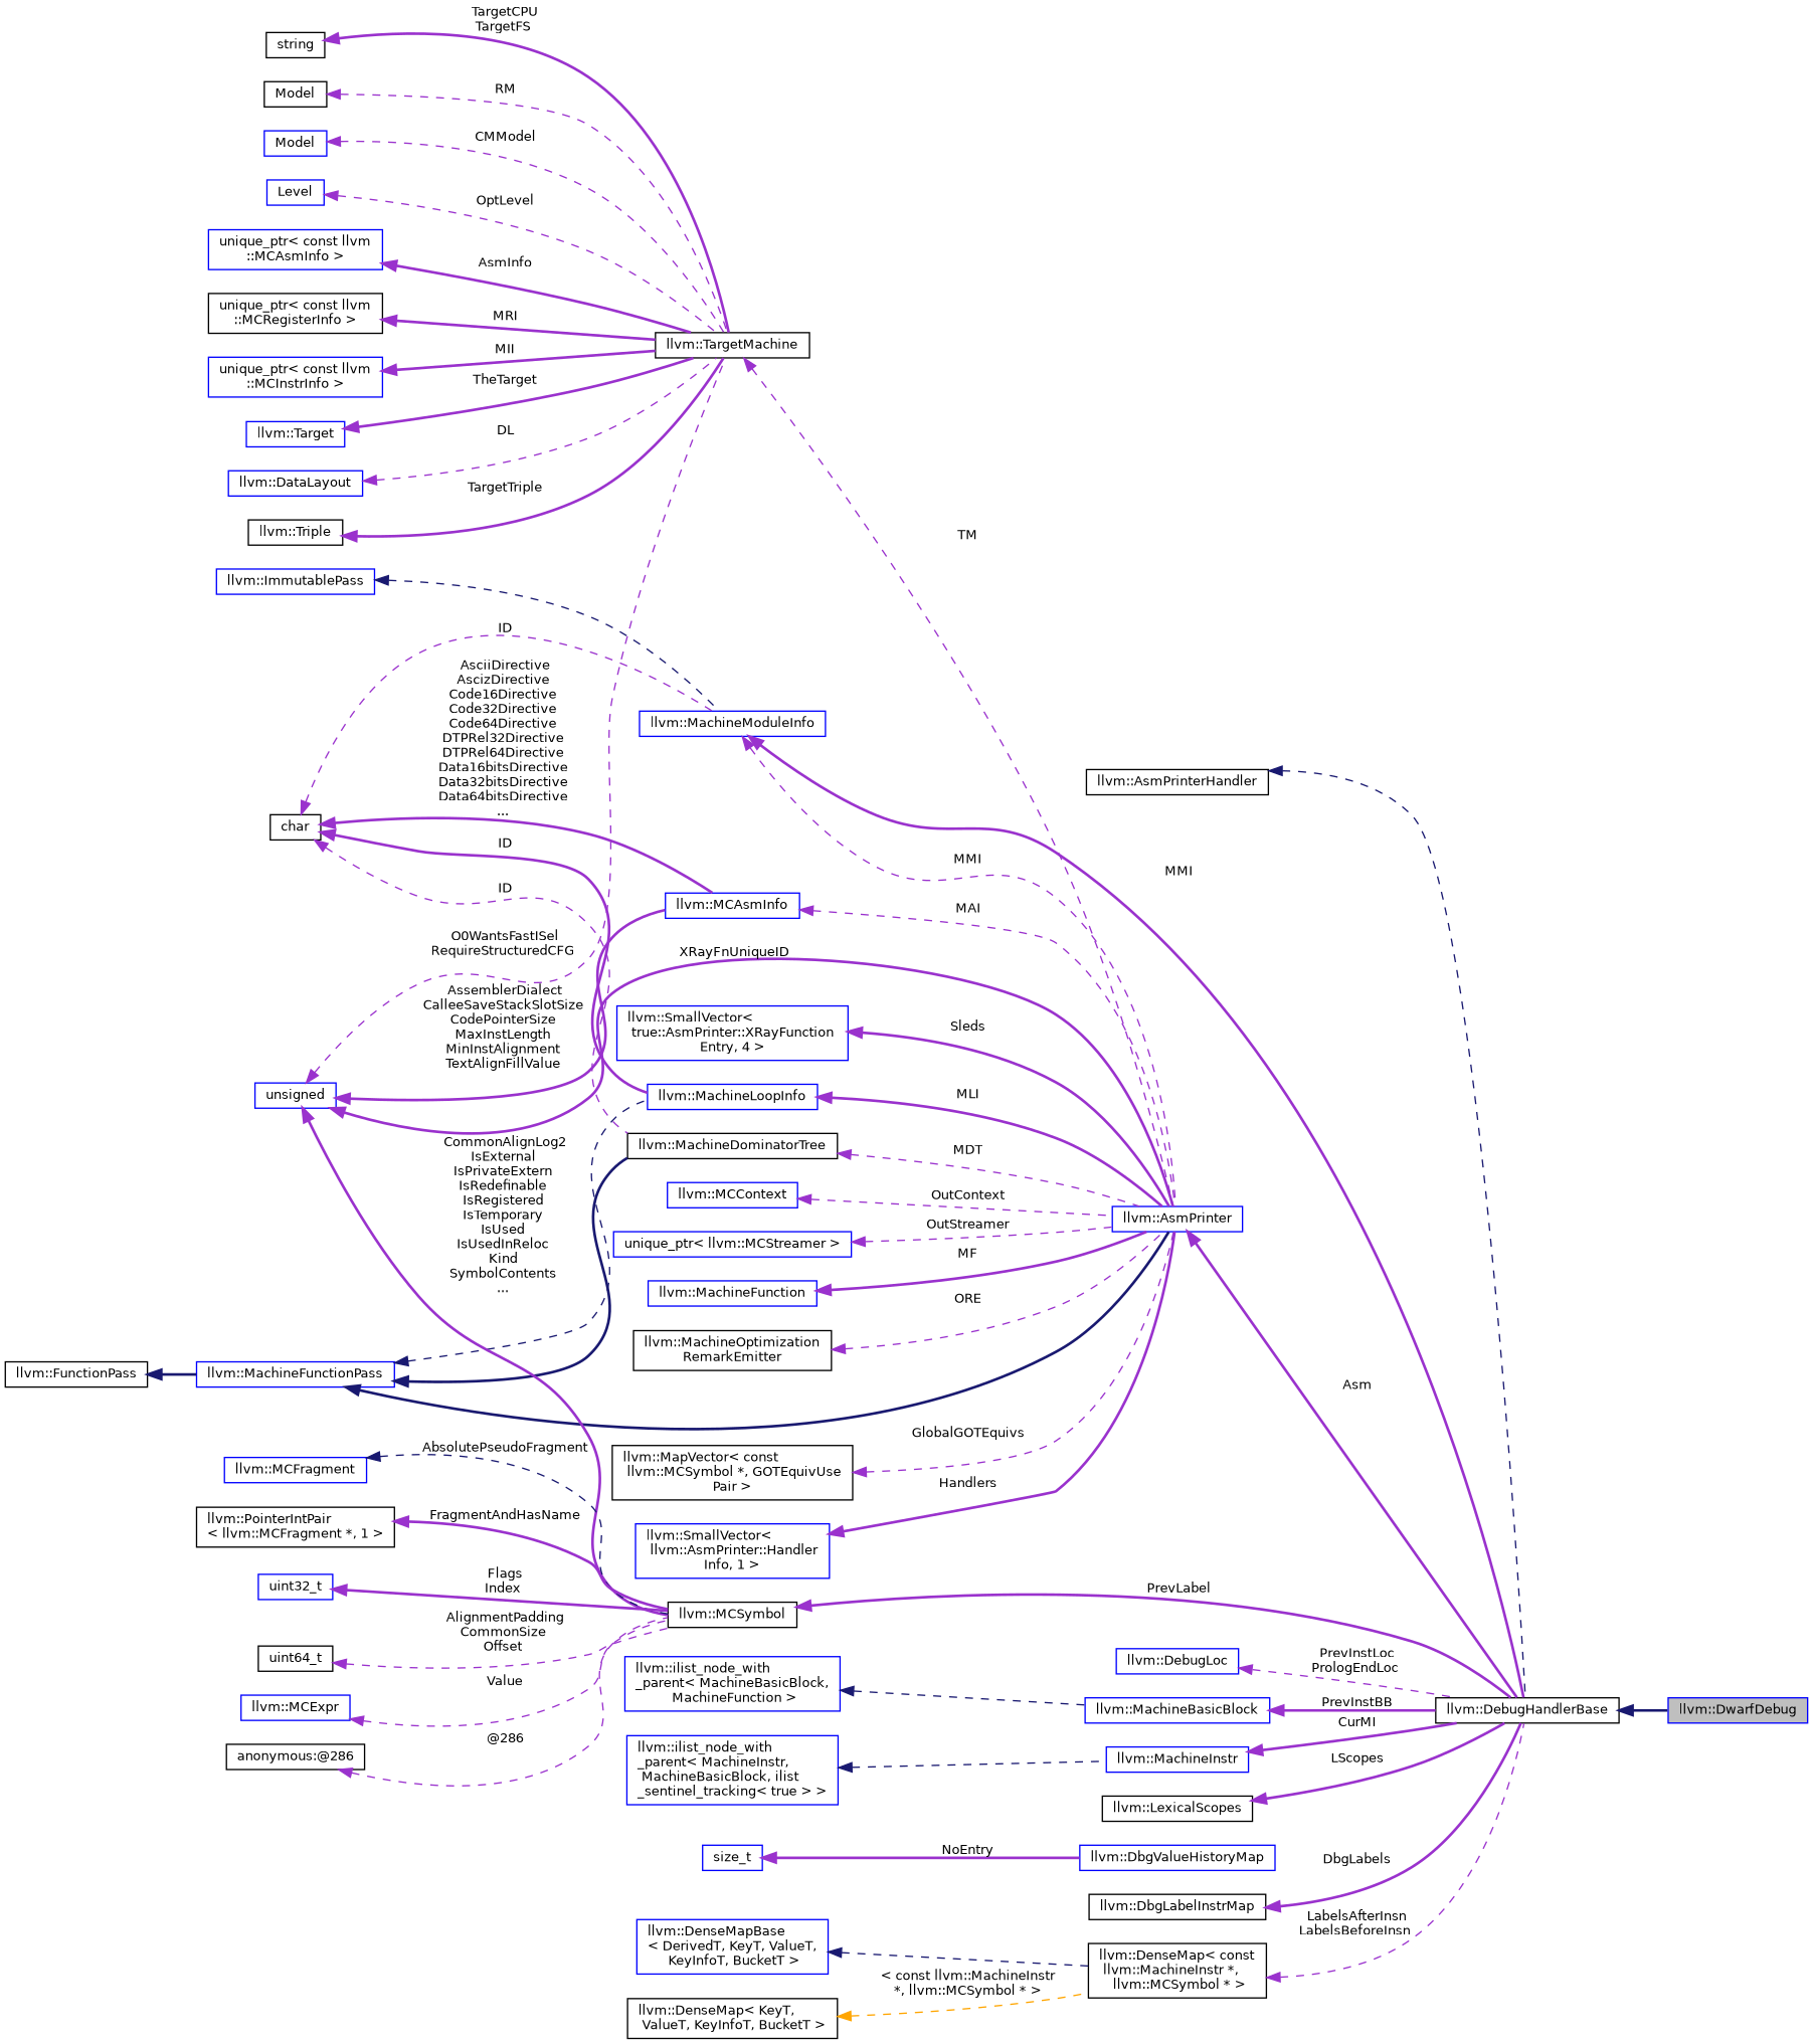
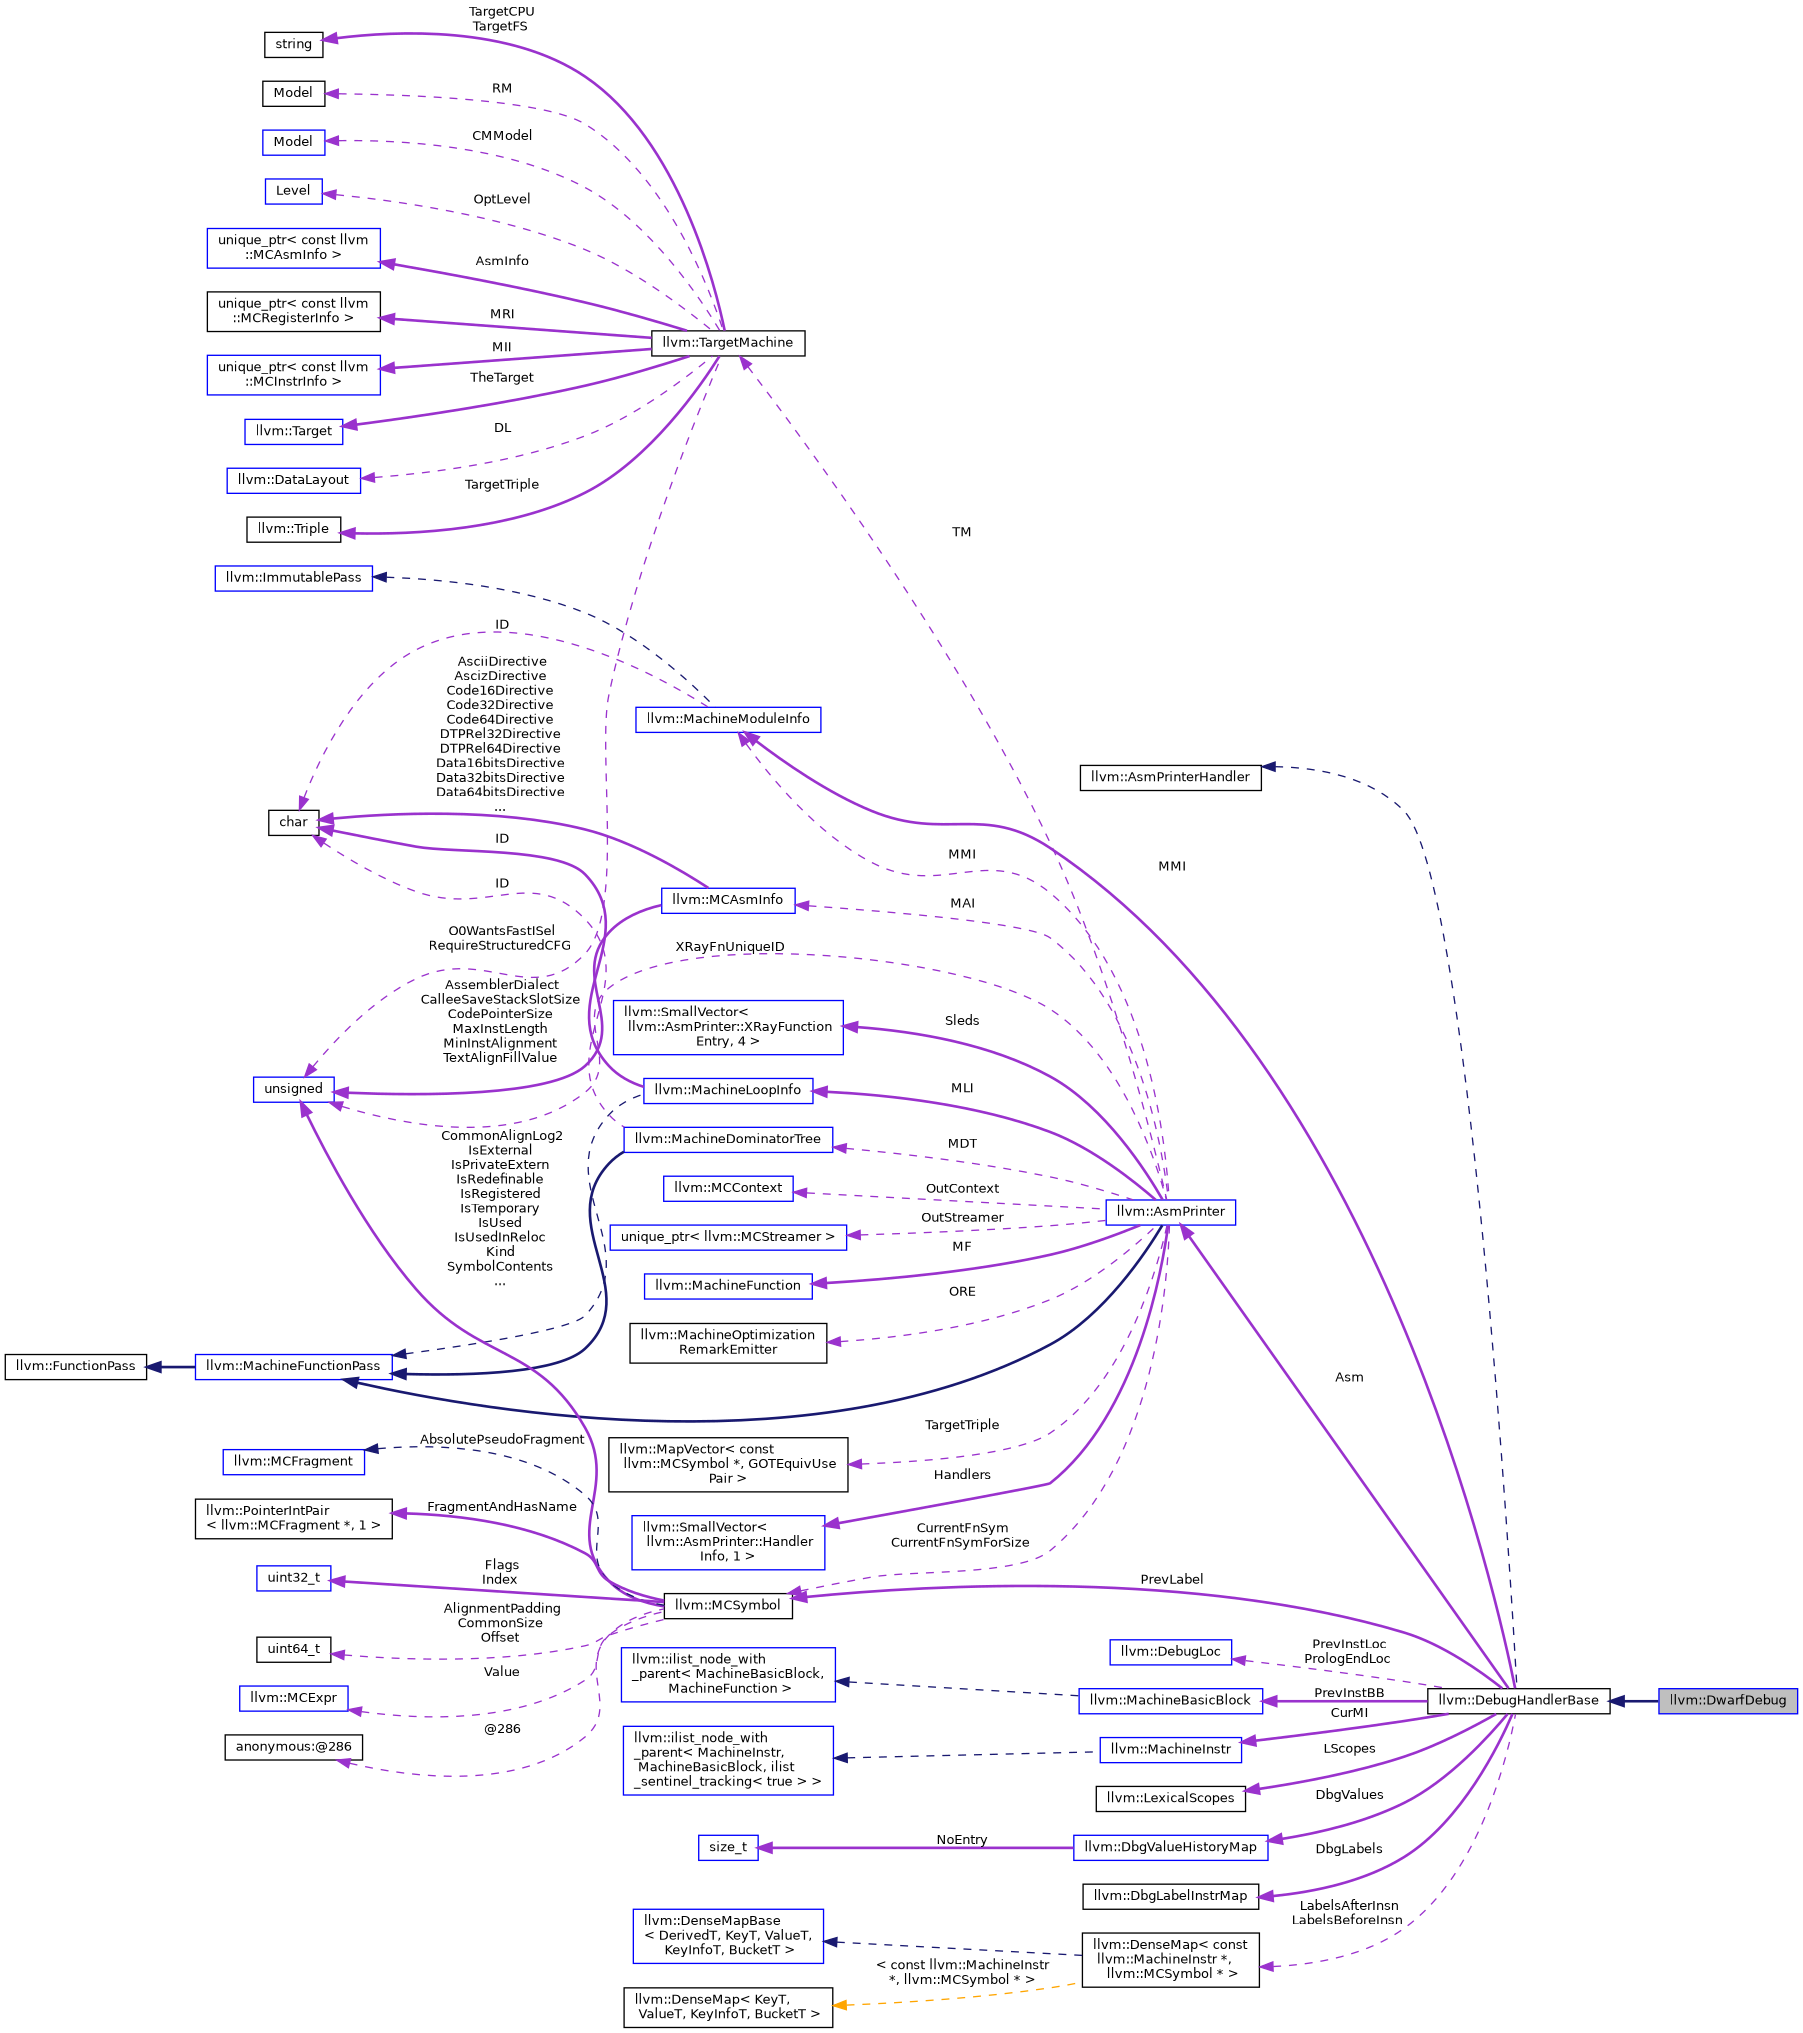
  digraph {
    rankdir=LR
    node [color=blue fontname=Helvetica fontsize=10 shape=box]
    edge [color=darkorchid3 dir=back fontname=Helvetica fontsize=10 labelfontname=Helvetica labelfontsize=10 style=bold]
    n1 [fillcolor=grey75 fontcolor=black height=0.2 label="llvm::DwarfDebug" style=filled width=0.4]
    n2 [color=black height=0.2 label="llvm::DebugHandlerBase" width=0.4]
    n3 [color=black height=0.2 label="llvm::AsmPrinterHandler" width=0.4]
    n4 [height=0.2 label="llvm::AsmPrinter" width=0.4]
    n5 [height=0.2 label="llvm::MachineFunctionPass" width=0.4]
-   n6 [color=black height=0.2 label="llvm::MachineDominatorTree" width=0.4]
+   n6 [height=0.2 label="llvm::MachineDominatorTree" width=0.4]
    n7 [height=0.2 label="llvm::MachineLoopInfo" width=0.4]
    n8 [color=black height=0.2 label="llvm::FunctionPass" width=0.4]
    n9 [color=black height=0.2 label="llvm::TargetMachine" width=0.4]
    n10 [height=0.2 label="llvm::Target" width=0.4]
    n11 [height=0.2 label="llvm::DataLayout" width=0.4]
    n12 [color=black height=0.2 label="llvm::Triple" width=0.4]
    n13 [color=black height=0.2 label=string width=0.4]
    n14 [color=black height=0.2 label=Model width=0.4]
    n15 [height=0.2 label=Model width=0.4]
    n16 [height=0.2 label=Level width=0.4]
    n17 [height=0.2 label="unique_ptr\< const llvm\l::MCAsmInfo \>" width=0.4]
    n18 [color=black height=0.2 label="unique_ptr\< const llvm\l::MCRegisterInfo \>" width=0.4]
    n19 [height=0.2 label="unique_ptr\< const llvm\l::MCInstrInfo \>" width=0.4]
    n20 [height=0.2 label=unsigned width=0.4]
    n21 [height=0.2 label="llvm::MCAsmInfo" width=0.4]
    n22 [color=black height=0.2 label="llvm::MCSymbol" width=0.4]
    n23 [color=black height=0.2 label=char width=0.4]
    n24 [height=0.2 label="llvm::MachineModuleInfo" width=0.4]
    n25 [height=0.2 label="llvm::MCContext" width=0.4]
    n26 [height=0.2 label="unique_ptr\< llvm::MCStreamer \>" width=0.4]
    n27 [height=0.2 label="llvm::MachineFunction" width=0.4]
    n28 [height=0.2 label="llvm::ImmutablePass" width=0.4]
    n29 [color=black height=0.2 label="llvm::MachineOptimization\lRemarkEmitter" width=0.4]
    n30 [height=0.2 label="llvm::MCFragment" width=0.4]
    n31 [color=black height=0.2 label="llvm::PointerIntPair\l\< llvm::MCFragment *, 1 \>" width=0.4]
    n32 [height=0.2 label=uint32_t width=0.4]
    n33 [color=black height=0.2 label=uint64_t width=0.4]
    n34 [height=0.2 label="llvm::MCExpr" width=0.4]
    n35 [color=black height=0.2 label="anonymous:@286" width=0.4]
    n36 [color=black height=0.2 label="llvm::MapVector\< const\l llvm::MCSymbol *, GOTEquivUse\lPair \>" width=0.4]
    n37 [height=0.2 label="llvm::SmallVector\<\l llvm::AsmPrinter::Handler\lInfo, 1 \>" width=0.4]
-   n38 [height=0.2 label="llvm::SmallVector\<\l true::AsmPrinter::XRayFunction\lEntry, 4 \>" width=0.4]
+   n38 [height=0.2 label="llvm::SmallVector\<\l llvm::AsmPrinter::XRayFunction\lEntry, 4 \>" width=0.4]
    n39 [height=0.2 label="llvm::DebugLoc" width=0.4]
    n40 [height=0.2 label="llvm::MachineBasicBlock" width=0.4]
    n41 [height=0.2 label="llvm::ilist_node_with\l_parent\< MachineBasicBlock,\l MachineFunction \>" width=0.4]
    n42 [height=0.2 label="llvm::MachineInstr" width=0.4]
    n43 [height=0.2 label="llvm::ilist_node_with\l_parent\< MachineInstr,\l MachineBasicBlock, ilist\l_sentinel_tracking\< true \> \>" width=0.4]
    n44 [color=black height=0.2 label="llvm::LexicalScopes" width=0.4]
    n45 [height=0.2 label="llvm::DbgValueHistoryMap" width=0.4]
    n46 [height=0.2 label=size_t width=0.4]
    n47 [color=black height=0.2 label="llvm::DbgLabelInstrMap" width=0.4]
    n48 [color=black height=0.2 label="llvm::DenseMap\< const\l llvm::MachineInstr *,\l llvm::MCSymbol * \>" width=0.4]
    n49 [height=0.2 label="llvm::DenseMapBase\l\< DerivedT, KeyT, ValueT,\l KeyInfoT, BucketT \>" width=0.4]
    n50 [color=black height=0.2 label="llvm::DenseMap\< KeyT,\l ValueT, KeyInfoT, BucketT \>" width=0.4]
    n2 -> n1 [color=midnightblue]
    n3 -> n2 [color=midnightblue style=dashed]
    n4 -> n2 [label=" Asm"]
    n5 -> n4 [color=midnightblue]
    n5 -> n6 [color=midnightblue]
    n5 -> n7 [color=midnightblue style=dashed]
    n6 -> n4 [label=" MDT" style=dashed]
    n7 -> n4 [label=" MLI"]
    n8 -> n5 [color=midnightblue]
    n9 -> n4 [label=" TM" style=dashed]
    n10 -> n9 [label=" TheTarget"]
    n11 -> n9 [label=" DL" style=dashed]
    n12 -> n9 [label=" TargetTriple"]
    n13 -> n9 [label=" TargetCPU\nTargetFS"]
    n14 -> n9 [label=" RM" style=dashed]
    n15 -> n9 [label=" CMModel" style=dashed]
    n16 -> n9 [label=" OptLevel" style=dashed]
    n17 -> n9 [label=" AsmInfo"]
    n18 -> n9 [label=" MRI"]
    n19 -> n9 [label=" MII"]
-   n20 -> n4 [label=" XRayFnUniqueID"]
+   n20 -> n4 [label=" XRayFnUniqueID" style=dashed]
    n20 -> n9 [label=" O0WantsFastISel\nRequireStructuredCFG" style=dashed]
    n20 -> n21 [label=" AssemblerDialect\nCalleeSaveStackSlotSize\nCodePointerSize\nMaxInstLength\nMinInstAlignment\nTextAlignFillValue"]
    n20 -> n22 [label=" CommonAlignLog2\nIsExternal\nIsPrivateExtern\nIsRedefinable\nIsRegistered\nIsTemporary\nIsUsed\nIsUsedInReloc\nKind\nSymbolContents\n..."]
    n21 -> n4 [label=" MAI" style=dashed]
    n22 -> n2 [label=" PrevLabel"]
+   n22 -> n4 [label=" CurrentFnSym\nCurrentFnSymForSize" style=dashed]
    n23 -> n6 [label=" ID" style=dashed]
    n23 -> n7 [label=" ID"]
    n23 -> n21 [label=" AsciiDirective\nAscizDirective\nCode16Directive\nCode32Directive\nCode64Directive\nDTPRel32Directive\nDTPRel64Directive\nData16bitsDirective\nData32bitsDirective\nData64bitsDirective\n..."]
    n23 -> n24 [label=" ID" style=dashed]
    n24 -> n2 [label=" MMI"]
    n24 -> n4 [label=" MMI" style=dashed]
    n25 -> n4 [label=" OutContext" style=dashed]
    n26 -> n4 [label=" OutStreamer" style=dashed]
    n27 -> n4 [label=" MF"]
    n28 -> n24 [color=midnightblue style=dashed]
    n29 -> n4 [label=" ORE" style=dashed]
    n30 -> n22 [color=midnightblue label=" AbsolutePseudoFragment" style=dashed]
    n31 -> n22 [label=" FragmentAndHasName"]
    n32 -> n22 [label=" Flags\nIndex"]
    n33 -> n22 [label=" AlignmentPadding\nCommonSize\nOffset" style=dashed]
    n34 -> n22 [label=" Value" style=dashed]
    n35 -> n22 [label=" @286" style=dashed]
-   n36 -> n4 [label=" GlobalGOTEquivs" style=dashed]
+   n36 -> n4 [label=" TargetTriple" style=dashed]
    n37 -> n4 [label=" Handlers"]
    n38 -> n4 [label=" Sleds"]
    n39 -> n2 [label=" PrevInstLoc\nPrologEndLoc" style=dashed]
    n40 -> n2 [label=" PrevInstBB"]
    n41 -> n40 [color=midnightblue style=dashed]
    n42 -> n2 [label=" CurMI"]
    n43 -> n42 [color=midnightblue style=dashed]
    n44 -> n2 [label=" LScopes"]
+   n45 -> n2 [label=" DbgValues"]
    n46 -> n45 [label=" NoEntry"]
    n47 -> n2 [label=" DbgLabels"]
    n48 -> n2 [label=" LabelsAfterInsn\nLabelsBeforeInsn" style=dashed]
    n49 -> n48 [color=midnightblue style=dashed]
    n50 -> n48 [color=orange label=" \< const llvm::MachineInstr\l *, llvm::MCSymbol * \>" style=dashed]
  }
